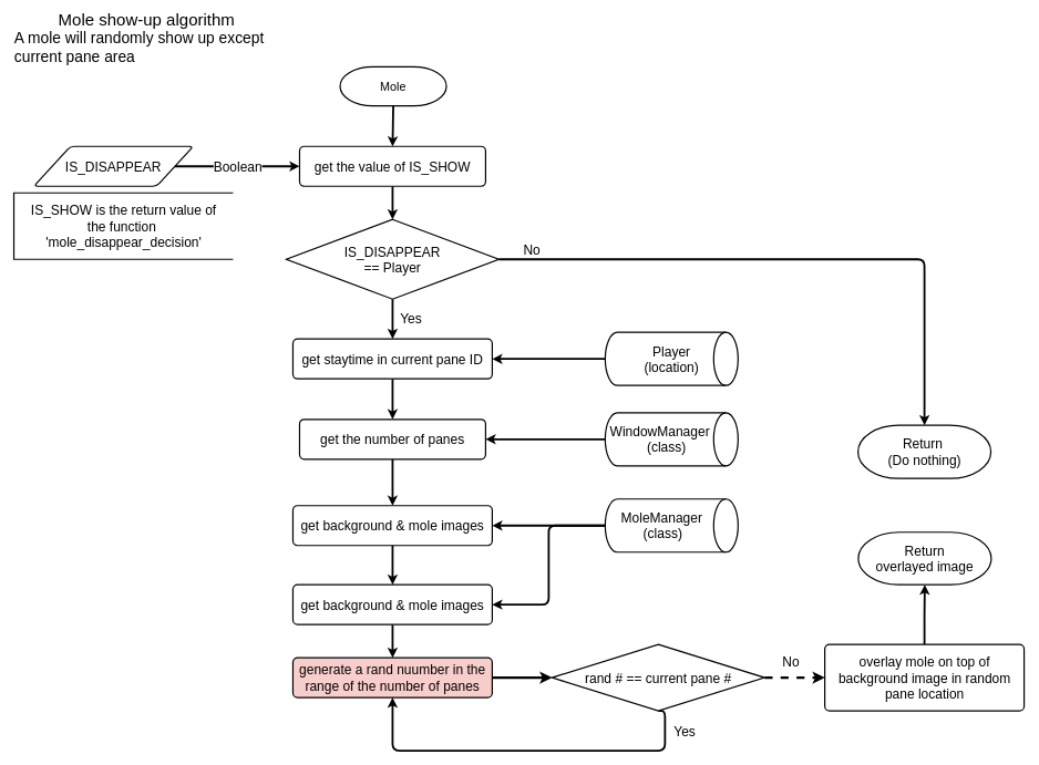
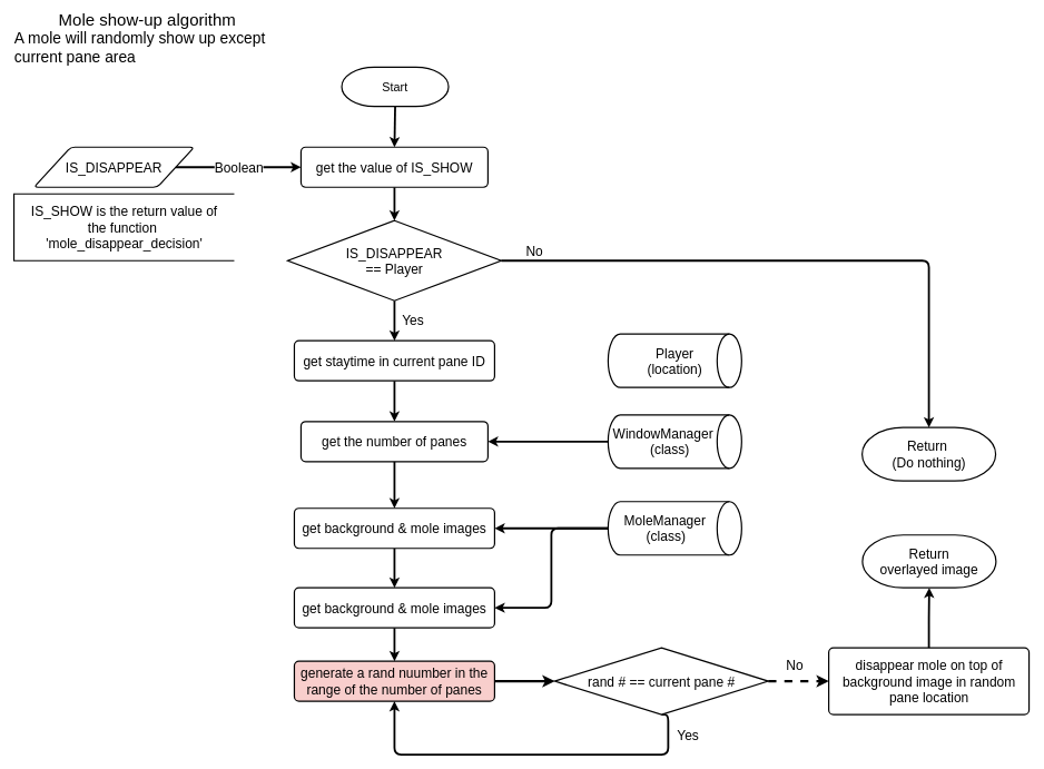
  <mxCell id="0" />
  <mxCell id="1" parent="0" />
- <mxCell id="2" value="Mole" style="strokeWidth=2;html=1;shape=mxgraph.flowchart.terminator;whiteSpace=wrap;fontSize=18;" vertex="1" parent="1"><mxGeometry x="511" y="100" width="160" height="59" as="geometry" /></mxCell>
+ <mxCell id="2" value="Start" style="strokeWidth=2;html=1;shape=mxgraph.flowchart.terminator;whiteSpace=wrap;fontSize=18;" vertex="1" parent="1"><mxGeometry x="511" y="100" width="160" height="59" as="geometry" /></mxCell>
  <mxCell id="3" value="" style="endArrow=classic;html=1;fontSize=18;exitX=0.5;exitY=1;exitDx=0;exitDy=0;exitPerimeter=0;entryX=0.5;entryY=0;entryDx=0;entryDy=0;strokeWidth=3;" edge="1" parent="1" source="2" target="15"><mxGeometry width="50" height="50" relative="1" as="geometry"><mxPoint x="591" y="399" as="sourcePoint" /><mxPoint x="591" y="189" as="targetPoint" /></mxGeometry></mxCell>
  <mxCell id="4" value="Mole show-up algorithm&lt;br&gt;&lt;div style=&quot;text-align: left ; font-size: 23px&quot;&gt;&lt;font style=&quot;font-size: 23px&quot;&gt;A mole will randomly show up except current pane area&lt;/font&gt;&lt;span&gt;&amp;nbsp;&lt;/span&gt;&lt;/div&gt;" style="text;html=1;strokeColor=none;fillColor=none;align=center;verticalAlign=middle;whiteSpace=wrap;rounded=0;fontSize=25;" vertex="1" parent="1"><mxGeometry x="20" y="20" width="400" height="71" as="geometry" /></mxCell>
  <mxCell id="5" style="edgeStyle=none;html=1;exitX=0.5;exitY=1;exitDx=0;exitDy=0;entryX=0.5;entryY=0;entryDx=0;entryDy=0;fontSize=20;strokeWidth=3;" edge="1" parent="1" source="6" target="12"><mxGeometry relative="1" as="geometry"><mxPoint x="591" y="620" as="targetPoint" /></mxGeometry></mxCell>
  <mxCell id="6" value="get staytime in current pane ID" style="rounded=1;whiteSpace=wrap;html=1;absoluteArcSize=1;arcSize=14;strokeWidth=2;fontSize=20;align=center;" vertex="1" parent="1"><mxGeometry x="440" y="510" width="300" height="60" as="geometry" /></mxCell>
  <mxCell id="7" value="Player&lt;br&gt;(location)" style="strokeWidth=2;html=1;shape=mxgraph.flowchart.direct_data;whiteSpace=wrap;fontSize=20;align=center;" vertex="1" parent="1"><mxGeometry x="910" y="500" width="200" height="80" as="geometry" /></mxCell>
- <mxCell id="8" value="" style="endArrow=classic;html=1;fontSize=20;exitX=0;exitY=0.5;exitDx=0;exitDy=0;exitPerimeter=0;entryX=1;entryY=0.5;entryDx=0;entryDy=0;strokeWidth=3;" edge="1" parent="1" source="7" target="6"><mxGeometry width="50" height="50" relative="1" as="geometry"><mxPoint x="591" y="690" as="sourcePoint" /><mxPoint x="641" y="640" as="targetPoint" /></mxGeometry></mxCell>
  <mxCell id="9" style="edgeStyle=none;html=1;exitX=0;exitY=0.5;exitDx=0;exitDy=0;exitPerimeter=0;entryX=1;entryY=0.5;entryDx=0;entryDy=0;strokeWidth=3;" edge="1" parent="1" source="10" target="12"><mxGeometry relative="1" as="geometry" /></mxCell>
  <mxCell id="10" value="&lt;div&gt;&lt;span&gt;&amp;nbsp;WindowManager&lt;/span&gt;&lt;/div&gt;&amp;nbsp; &amp;nbsp; &amp;nbsp; &amp;nbsp; &amp;nbsp; &amp;nbsp;(class)" style="strokeWidth=2;html=1;shape=mxgraph.flowchart.direct_data;whiteSpace=wrap;fontSize=20;align=left;" vertex="1" parent="1"><mxGeometry x="910" y="621" width="200" height="80" as="geometry" /></mxCell>
  <mxCell id="11" style="edgeStyle=none;html=1;exitX=0.5;exitY=1;exitDx=0;exitDy=0;entryX=0.5;entryY=0;entryDx=0;entryDy=0;fontSize=20;strokeWidth=3;" edge="1" parent="1" source="12" target="17"><mxGeometry relative="1" as="geometry" /></mxCell>
  <mxCell id="12" value="get the number of panes" style="rounded=1;whiteSpace=wrap;html=1;absoluteArcSize=1;arcSize=14;strokeWidth=2;fontSize=20;align=center;" vertex="1" parent="1"><mxGeometry x="450" y="631" width="280" height="60" as="geometry" /></mxCell>
  <mxCell id="13" value="IS_DISAPPEAR" style="shape=parallelogram;html=1;strokeWidth=2;perimeter=parallelogramPerimeter;whiteSpace=wrap;rounded=1;arcSize=12;size=0.23;fontSize=20;" vertex="1" parent="1"><mxGeometry x="50" y="220" width="240" height="60" as="geometry" /></mxCell>
  <mxCell id="14" style="edgeStyle=none;html=1;exitX=0.5;exitY=1;exitDx=0;exitDy=0;entryX=0.5;entryY=0;entryDx=0;entryDy=0;entryPerimeter=0;fontSize=20;strokeWidth=3;" edge="1" parent="1" source="15" target="23"><mxGeometry relative="1" as="geometry" /></mxCell>
  <mxCell id="15" value="get the value of IS_SHOW" style="rounded=1;whiteSpace=wrap;html=1;absoluteArcSize=1;arcSize=14;strokeWidth=2;fontSize=20;align=center;" vertex="1" parent="1"><mxGeometry x="450" y="220" width="280" height="60" as="geometry" /></mxCell>
  <mxCell id="16" style="edgeStyle=orthogonalEdgeStyle;html=1;exitX=0.5;exitY=1;exitDx=0;exitDy=0;entryX=0.5;entryY=0;entryDx=0;entryDy=0;fontSize=20;strokeWidth=3;" edge="1" parent="1" source="17" target="28"><mxGeometry relative="1" as="geometry" /></mxCell>
  <mxCell id="17" value="get background &amp;amp; mole images" style="rounded=1;whiteSpace=wrap;html=1;absoluteArcSize=1;arcSize=14;strokeWidth=2;fontSize=20;align=center;" vertex="1" parent="1"><mxGeometry x="440" y="761" width="300" height="60" as="geometry" /></mxCell>
  <mxCell id="18" style="edgeStyle=none;html=1;exitX=0;exitY=0.5;exitDx=0;exitDy=0;exitPerimeter=0;fontSize=20;entryX=1;entryY=0.5;entryDx=0;entryDy=0;strokeWidth=3;" edge="1" parent="1" source="20" target="17"><mxGeometry relative="1" as="geometry"><mxPoint x="740" y="791" as="targetPoint" /></mxGeometry></mxCell>
  <mxCell id="19" style="edgeStyle=orthogonalEdgeStyle;html=1;exitX=0;exitY=0.5;exitDx=0;exitDy=0;exitPerimeter=0;entryX=1;entryY=0.5;entryDx=0;entryDy=0;fontSize=20;strokeWidth=3;" edge="1" parent="1" source="20" target="28"><mxGeometry relative="1" as="geometry" /></mxCell>
  <mxCell id="20" value="&lt;div&gt;&lt;span&gt;&amp;nbsp; &amp;nbsp; MoleManager&lt;/span&gt;&lt;/div&gt;&amp;nbsp; &amp;nbsp; &amp;nbsp; &amp;nbsp; &amp;nbsp; (class)" style="strokeWidth=2;html=1;shape=mxgraph.flowchart.direct_data;whiteSpace=wrap;fontSize=20;align=left;" vertex="1" parent="1"><mxGeometry x="910" y="751" width="200" height="80" as="geometry" /></mxCell>
  <mxCell id="21" style="edgeStyle=none;html=1;exitX=0.5;exitY=1;exitDx=0;exitDy=0;exitPerimeter=0;entryX=0.5;entryY=0;entryDx=0;entryDy=0;fontSize=20;strokeWidth=3;" edge="1" parent="1" source="23" target="6"><mxGeometry relative="1" as="geometry" /></mxCell>
  <mxCell id="22" style="edgeStyle=orthogonalEdgeStyle;html=1;exitX=1;exitY=0.5;exitDx=0;exitDy=0;exitPerimeter=0;fontSize=20;strokeWidth=3;" edge="1" parent="1" source="23" target="24"><mxGeometry relative="1" as="geometry" /></mxCell>
  <mxCell id="23" value="IS_DISAPPEAR&lt;br&gt;== Player" style="strokeWidth=2;html=1;shape=mxgraph.flowchart.decision;whiteSpace=wrap;fontSize=20;align=center;" vertex="1" parent="1"><mxGeometry x="430" y="330" width="320" height="120" as="geometry" /></mxCell>
  <mxCell id="24" value="Return&amp;nbsp;&lt;br style=&quot;font-size: 20px;&quot;&gt;(Do nothing)" style="strokeWidth=2;html=1;shape=mxgraph.flowchart.terminator;whiteSpace=wrap;fontSize=20;" vertex="1" parent="1"><mxGeometry x="1290.5" y="640" width="200" height="80" as="geometry" /></mxCell>
  <mxCell id="25" value="No" style="text;html=1;strokeColor=none;fillColor=none;align=center;verticalAlign=middle;whiteSpace=wrap;rounded=0;fontSize=20;" vertex="1" parent="1"><mxGeometry x="780" y="360" width="40" height="30" as="geometry" /></mxCell>
  <mxCell id="26" value="Yes" style="text;html=1;strokeColor=none;fillColor=none;align=center;verticalAlign=middle;whiteSpace=wrap;rounded=0;fontSize=20;" vertex="1" parent="1"><mxGeometry x="598" y="468" width="40" height="20" as="geometry" /></mxCell>
  <mxCell id="27" style="edgeStyle=orthogonalEdgeStyle;html=1;exitX=0.5;exitY=1;exitDx=0;exitDy=0;entryX=0.5;entryY=0;entryDx=0;entryDy=0;fontSize=20;strokeWidth=3;" edge="1" parent="1" source="28" target="30"><mxGeometry relative="1" as="geometry" /></mxCell>
  <mxCell id="28" value="get background &amp;amp; mole images" style="rounded=1;whiteSpace=wrap;html=1;absoluteArcSize=1;arcSize=14;strokeWidth=2;fontSize=20;align=center;" vertex="1" parent="1"><mxGeometry x="440" y="880" width="300" height="60" as="geometry" /></mxCell>
  <mxCell id="29" style="edgeStyle=orthogonalEdgeStyle;html=1;exitX=1;exitY=0.5;exitDx=0;exitDy=0;fontSize=22;strokeWidth=4;" edge="1" parent="1" source="30" target="32"><mxGeometry relative="1" as="geometry" /></mxCell>
  <mxCell id="30" value="generate a rand nuumber in the range of the number of panes" style="rounded=1;whiteSpace=wrap;html=1;absoluteArcSize=1;arcSize=14;strokeWidth=2;fontSize=20;align=center;fillColor=#f8cecc;" vertex="1" parent="1"><mxGeometry x="440" y="990" width="300" height="60" as="geometry" /></mxCell>
  <mxCell id="31" style="edgeStyle=orthogonalEdgeStyle;html=1;exitX=0.5;exitY=1;exitDx=0;exitDy=0;exitPerimeter=0;entryX=0.5;entryY=1;entryDx=0;entryDy=0;fontSize=20;strokeWidth=3;" edge="1" parent="1" source="32" target="30"><mxGeometry relative="1" as="geometry"><Array as="points"><mxPoint x="1000" y="1130" /><mxPoint x="590" y="1130" /></Array></mxGeometry></mxCell>
  <mxCell id="32" value="rand # == current pane #" style="strokeWidth=2;html=1;shape=mxgraph.flowchart.decision;whiteSpace=wrap;fontSize=20;align=center;" vertex="1" parent="1"><mxGeometry x="830" y="970" width="320" height="100" as="geometry" /></mxCell>
  <mxCell id="33" value="No" style="text;html=1;strokeColor=none;fillColor=none;align=center;verticalAlign=middle;whiteSpace=wrap;rounded=0;fontSize=20;" vertex="1" parent="1"><mxGeometry x="1170" y="980" width="40" height="30" as="geometry" /></mxCell>
  <mxCell id="34" value="Yes" style="text;html=1;strokeColor=none;fillColor=none;align=center;verticalAlign=middle;whiteSpace=wrap;rounded=0;fontSize=20;" vertex="1" parent="1"><mxGeometry x="1010" y="1090" width="40" height="20" as="geometry" /></mxCell>
  <mxCell id="35" style="edgeStyle=orthogonalEdgeStyle;html=1;exitX=0.5;exitY=0;exitDx=0;exitDy=0;entryX=0.5;entryY=1;entryDx=0;entryDy=0;entryPerimeter=0;fontSize=22;strokeWidth=3;" edge="1" parent="1" source="36" target="38"><mxGeometry relative="1" as="geometry" /></mxCell>
- <mxCell id="36" value="overlay mole on top of background image in random pane location" style="rounded=1;whiteSpace=wrap;html=1;absoluteArcSize=1;arcSize=14;strokeWidth=2;fontSize=20;align=center;" vertex="1" parent="1"><mxGeometry x="1240.5" y="970" width="300" height="100" as="geometry" /></mxCell>
+ <mxCell id="36" value="disappear mole on top of background image in random pane location" style="rounded=1;whiteSpace=wrap;html=1;absoluteArcSize=1;arcSize=14;strokeWidth=2;fontSize=20;align=center;" vertex="1" parent="1"><mxGeometry x="1240.5" y="970" width="300" height="100" as="geometry" /></mxCell>
  <mxCell id="37" style="edgeStyle=orthogonalEdgeStyle;html=1;exitX=1;exitY=0.5;exitDx=0;exitDy=0;fontSize=22;strokeWidth=4;entryX=0;entryY=0.5;entryDx=0;entryDy=0;exitPerimeter=0;dashed=1;" edge="1" parent="1" source="32" target="36"><mxGeometry relative="1" as="geometry"><mxPoint x="750" y="1030" as="sourcePoint" /><mxPoint x="840" y="1030" as="targetPoint" /></mxGeometry></mxCell>
  <mxCell id="38" value="Return &lt;br&gt;overlayed image" style="strokeWidth=2;html=1;shape=mxgraph.flowchart.terminator;whiteSpace=wrap;fontSize=20;" vertex="1" parent="1"><mxGeometry x="1291" y="801" width="200" height="79" as="geometry" /></mxCell>
  <mxCell id="39" value="" style="endArrow=classic;html=1;fontSize=20;strokeWidth=3;exitX=1;exitY=0.5;exitDx=0;exitDy=0;entryX=0;entryY=0.5;entryDx=0;entryDy=0;" edge="1" parent="1" source="13" target="15"><mxGeometry relative="1" as="geometry"><mxPoint x="960" y="570" as="sourcePoint" /><mxPoint x="1060" y="570" as="targetPoint" /></mxGeometry></mxCell>
  <mxCell id="40" value="Boolean" style="edgeLabel;resizable=0;html=1;align=center;verticalAlign=middle;fontSize=20;" connectable="0" vertex="1" parent="39"><mxGeometry relative="1" as="geometry" /></mxCell>
  <mxCell id="41" value="IS_SHOW is the return value of &lt;br&gt;the function&amp;nbsp;&lt;br&gt;'mole_disappear_decision'" style="strokeWidth=2;html=1;shape=mxgraph.flowchart.annotation_1;align=center;pointerEvents=1;fontSize=20;" vertex="1" parent="1"><mxGeometry x="20" y="290" width="330" height="100" as="geometry" /></mxCell>
